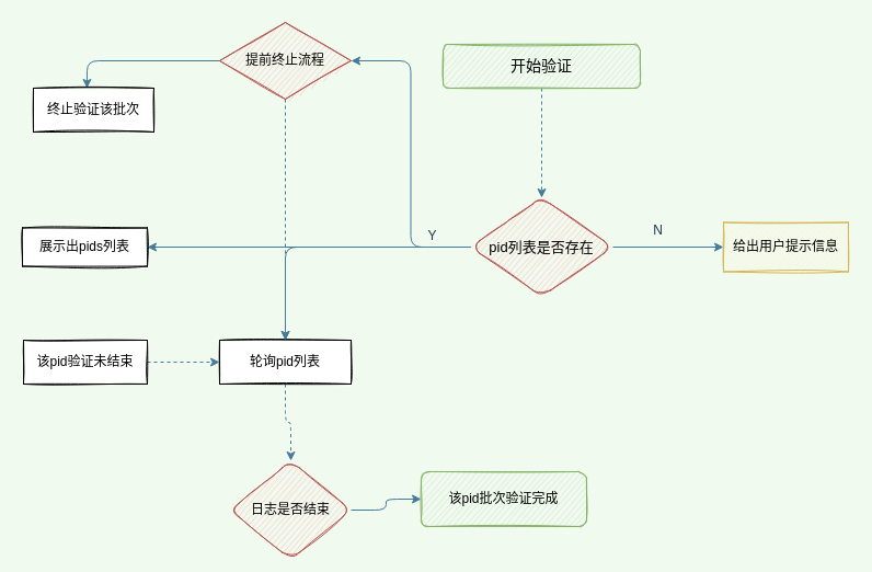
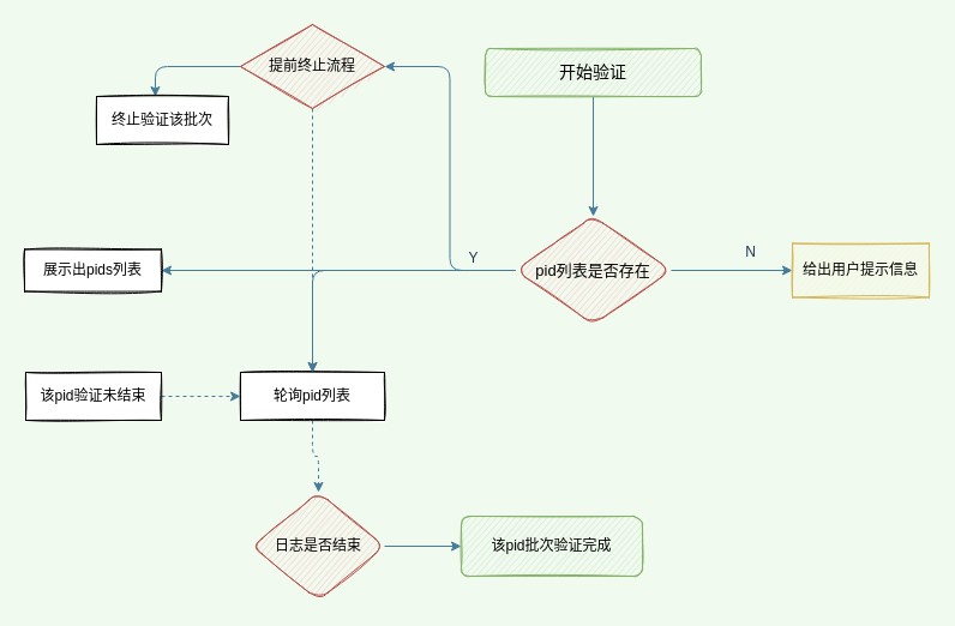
  <mxCell id="0" />
  <mxCell id="1" parent="0" />
- <mxCell id="2" value="" style="edgeStyle=orthogonalEdgeStyle;curved=0;rounded=1;sketch=0;orthogonalLoop=1;jettySize=auto;html=1;labelBackgroundColor=#F1FAEE;strokeColor=#457B9D;fontColor=#1D3557;dashed=1;" edge="1" parent="1" source="3" target="8"><mxGeometry relative="1" as="geometry" /></mxCell>
+ <mxCell id="2" value="" style="edgeStyle=orthogonalEdgeStyle;curved=0;rounded=1;sketch=0;orthogonalLoop=1;jettySize=auto;html=1;labelBackgroundColor=#F1FAEE;strokeColor=#457B9D;fontColor=#1D3557;" edge="1" parent="1" source="3" target="8"><mxGeometry relative="1" as="geometry" /></mxCell>
  <mxCell id="3" value="&lt;font style=&quot;font-size: 14px&quot;&gt;开始验证&lt;/font&gt;" style="rounded=1;whiteSpace=wrap;html=1;sketch=1;glass=0;shadow=0;fillColor=#d5e8d4;strokeColor=#82b366;" vertex="1" parent="1"><mxGeometry x="404" y="40" width="180" height="40" as="geometry" /></mxCell>
  <mxCell id="4" value="" style="edgeStyle=orthogonalEdgeStyle;curved=0;rounded=1;sketch=0;orthogonalLoop=1;jettySize=auto;html=1;labelBackgroundColor=#F1FAEE;strokeColor=#457B9D;fontColor=#1D3557;" edge="1" parent="1" source="8" target="9"><mxGeometry relative="1" as="geometry" /></mxCell>
  <mxCell id="5" value="" style="edgeStyle=orthogonalEdgeStyle;curved=0;rounded=1;sketch=0;orthogonalLoop=1;jettySize=auto;html=1;labelBackgroundColor=#F1FAEE;strokeColor=#457B9D;fontColor=#1D3557;" edge="1" parent="1" source="8" target="12"><mxGeometry relative="1" as="geometry" /></mxCell>
  <mxCell id="6" value="" style="edgeStyle=orthogonalEdgeStyle;curved=0;rounded=1;sketch=0;orthogonalLoop=1;jettySize=auto;html=1;labelBackgroundColor=#F1FAEE;strokeColor=#457B9D;fontColor=#1D3557;" edge="1" parent="1" source="8" target="14"><mxGeometry relative="1" as="geometry" /></mxCell>
  <mxCell id="7" style="edgeStyle=orthogonalEdgeStyle;curved=0;rounded=1;sketch=0;orthogonalLoop=1;jettySize=auto;html=1;fontColor=#1D3557;strokeColor=#457B9D;fillColor=#A8DADC;entryX=1;entryY=0.5;entryDx=0;entryDy=0;" edge="1" parent="1" source="8" target="22"><mxGeometry relative="1" as="geometry"><mxPoint x="350" y="80" as="targetPoint" /></mxGeometry></mxCell>
  <mxCell id="8" value="&lt;font style=&quot;font-size: 13px&quot;&gt;pid列表是否存在&lt;/font&gt;" style="rhombus;whiteSpace=wrap;html=1;rounded=1;shadow=0;glass=0;sketch=1;fillColor=#f8cecc;strokeColor=#b85450;" vertex="1" parent="1"><mxGeometry x="429" y="180" width="130" height="90" as="geometry" /></mxCell>
  <mxCell id="9" value="展示出pids列表" style="whiteSpace=wrap;html=1;rounded=0;shadow=0;glass=0;sketch=1;" vertex="1" parent="1"><mxGeometry x="20" y="207.5" width="114" height="35" as="geometry" /></mxCell>
  <mxCell id="10" value="Y" style="text;html=1;resizable=0;autosize=1;align=center;verticalAlign=middle;points=[];fillColor=none;strokeColor=none;rounded=0;shadow=0;glass=0;sketch=0;fontColor=#1D3557;" vertex="1" parent="1"><mxGeometry x="384" y="205" width="20" height="20" as="geometry" /></mxCell>
- <mxCell id="11" value="N" style="text;html=1;resizable=0;autosize=1;align=center;verticalAlign=middle;points=[];fillColor=none;strokeColor=none;rounded=0;shadow=0;glass=0;sketch=0;fontColor=#1D3557;" vertex="1" parent="1"><mxGeometry x="590" y="200" width="20" height="20" as="geometry" /></mxCell>
+ <mxCell id="11" value="N" style="text;html=1;resizable=0;autosize=1;align=center;verticalAlign=middle;points=[];fillColor=none;strokeColor=none;rounded=0;shadow=0;glass=0;sketch=0;fontColor=#1D3557;" vertex="1" parent="1"><mxGeometry x="615" y="200" width="20" height="20" as="geometry" /></mxCell>
  <mxCell id="12" value="给出用户提示信息" style="whiteSpace=wrap;html=1;rounded=0;shadow=0;glass=0;sketch=1;fillColor=#fff2cc;strokeColor=#d6b656;" vertex="1" parent="1"><mxGeometry x="660" y="202.5" width="114" height="45" as="geometry" /></mxCell>
  <mxCell id="13" value="" style="edgeStyle=orthogonalEdgeStyle;curved=0;rounded=1;sketch=0;orthogonalLoop=1;jettySize=auto;html=1;labelBackgroundColor=#F1FAEE;strokeColor=#457B9D;fontColor=#1D3557;dashed=1;" edge="1" parent="1" source="14" target="16"><mxGeometry relative="1" as="geometry" /></mxCell>
  <mxCell id="14" value="轮询pid列表" style="whiteSpace=wrap;html=1;rounded=0;shadow=0;glass=0;sketch=1;" vertex="1" parent="1"><mxGeometry x="200" y="310" width="120" height="40" as="geometry" /></mxCell>
  <mxCell id="15" value="" style="edgeStyle=orthogonalEdgeStyle;curved=0;rounded=1;sketch=0;orthogonalLoop=1;jettySize=auto;html=1;labelBackgroundColor=#F1FAEE;strokeColor=#457B9D;fontColor=#1D3557;" edge="1" parent="1" source="16" target="17"><mxGeometry relative="1" as="geometry" /></mxCell>
- <mxCell id="16" value="日志是否结束" style="rhombus;whiteSpace=wrap;html=1;rounded=1;shadow=0;glass=0;sketch=1;fillColor=#f8cecc;strokeColor=#b85450;" vertex="1" parent="1"><mxGeometry x="210" y="420" width="110" height="90" as="geometry" /></mxCell>
+ <mxCell id="16" value="日志是否结束" style="rhombus;whiteSpace=wrap;html=1;rounded=1;shadow=0;glass=0;sketch=1;fillColor=#f8cecc;strokeColor=#b85450;" vertex="1" parent="1"><mxGeometry x="210" y="410" width="110" height="90" as="geometry" /></mxCell>
  <mxCell id="17" value="该pid批次验证完成" style="whiteSpace=wrap;html=1;rounded=1;shadow=0;glass=0;sketch=1;fillColor=#d5e8d4;strokeColor=#82b366;" vertex="1" parent="1"><mxGeometry x="384" y="430" width="151" height="50" as="geometry" /></mxCell>
  <mxCell id="18" style="edgeStyle=orthogonalEdgeStyle;curved=0;rounded=1;sketch=0;orthogonalLoop=1;jettySize=auto;html=1;entryX=0;entryY=0.5;entryDx=0;entryDy=0;fontColor=#1D3557;strokeColor=#457B9D;fillColor=#A8DADC;dashed=1;" edge="1" parent="1" source="19" target="14"><mxGeometry relative="1" as="geometry" /></mxCell>
  <mxCell id="19" value="该pid验证未结束" style="rounded=0;whiteSpace=wrap;html=1;sketch=1;" vertex="1" parent="1"><mxGeometry x="21" y="310" width="113" height="40" as="geometry" /></mxCell>
  <mxCell id="20" style="edgeStyle=orthogonalEdgeStyle;curved=0;rounded=1;sketch=0;orthogonalLoop=1;jettySize=auto;html=1;entryX=0.445;entryY=0;entryDx=0;entryDy=0;entryPerimeter=0;fontColor=#1D3557;strokeColor=#457B9D;fillColor=#A8DADC;" edge="1" parent="1" source="22" target="23"><mxGeometry relative="1" as="geometry" /></mxCell>
  <mxCell id="21" style="edgeStyle=orthogonalEdgeStyle;curved=0;rounded=1;sketch=0;orthogonalLoop=1;jettySize=auto;html=1;entryX=0.5;entryY=0;entryDx=0;entryDy=0;fontColor=#1D3557;strokeColor=#457B9D;fillColor=#A8DADC;dashed=1;" edge="1" parent="1" source="22" target="14"><mxGeometry relative="1" as="geometry" /></mxCell>
  <mxCell id="22" value="提前终止流程" style="rhombus;whiteSpace=wrap;html=1;rounded=0;sketch=1;strokeColor=#b85450;fillColor=#f8cecc;" vertex="1" parent="1"><mxGeometry x="200" y="20" width="120" height="70" as="geometry" /></mxCell>
- <mxCell id="23" value="终止验证该批次" style="rounded=0;whiteSpace=wrap;html=1;sketch=1;" vertex="1" parent="1"><mxGeometry x="30" y="80" width="110" height="40" as="geometry" /></mxCell>
+ <mxCell id="23" value="终止验证该批次" style="rounded=0;whiteSpace=wrap;html=1;sketch=1;" vertex="1" parent="1"><mxGeometry x="80" y="80" width="110" height="40" as="geometry" /></mxCell>
